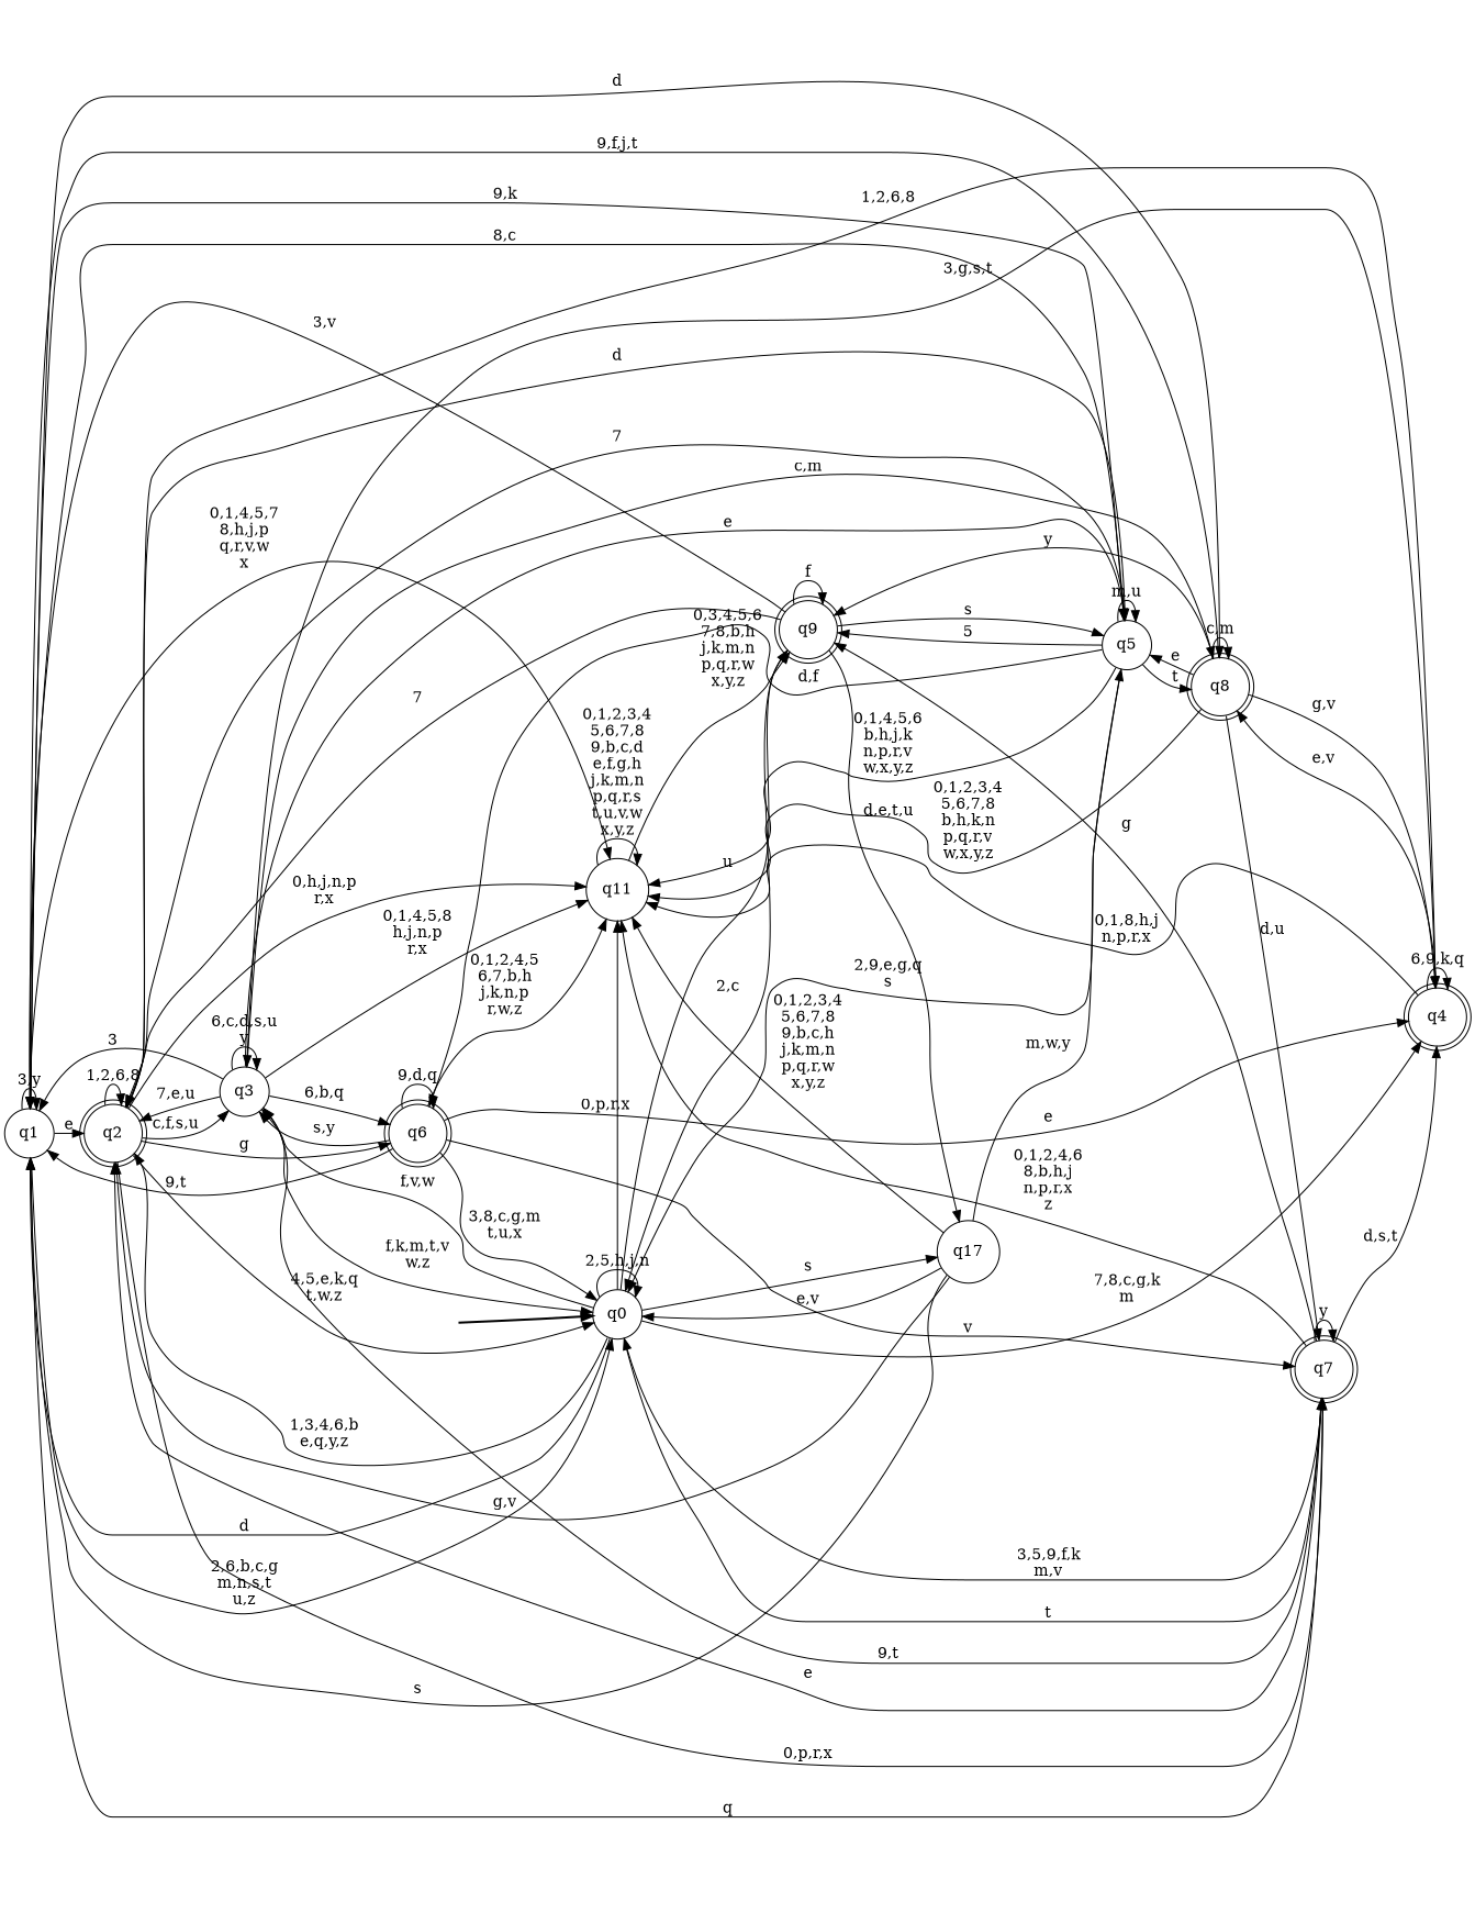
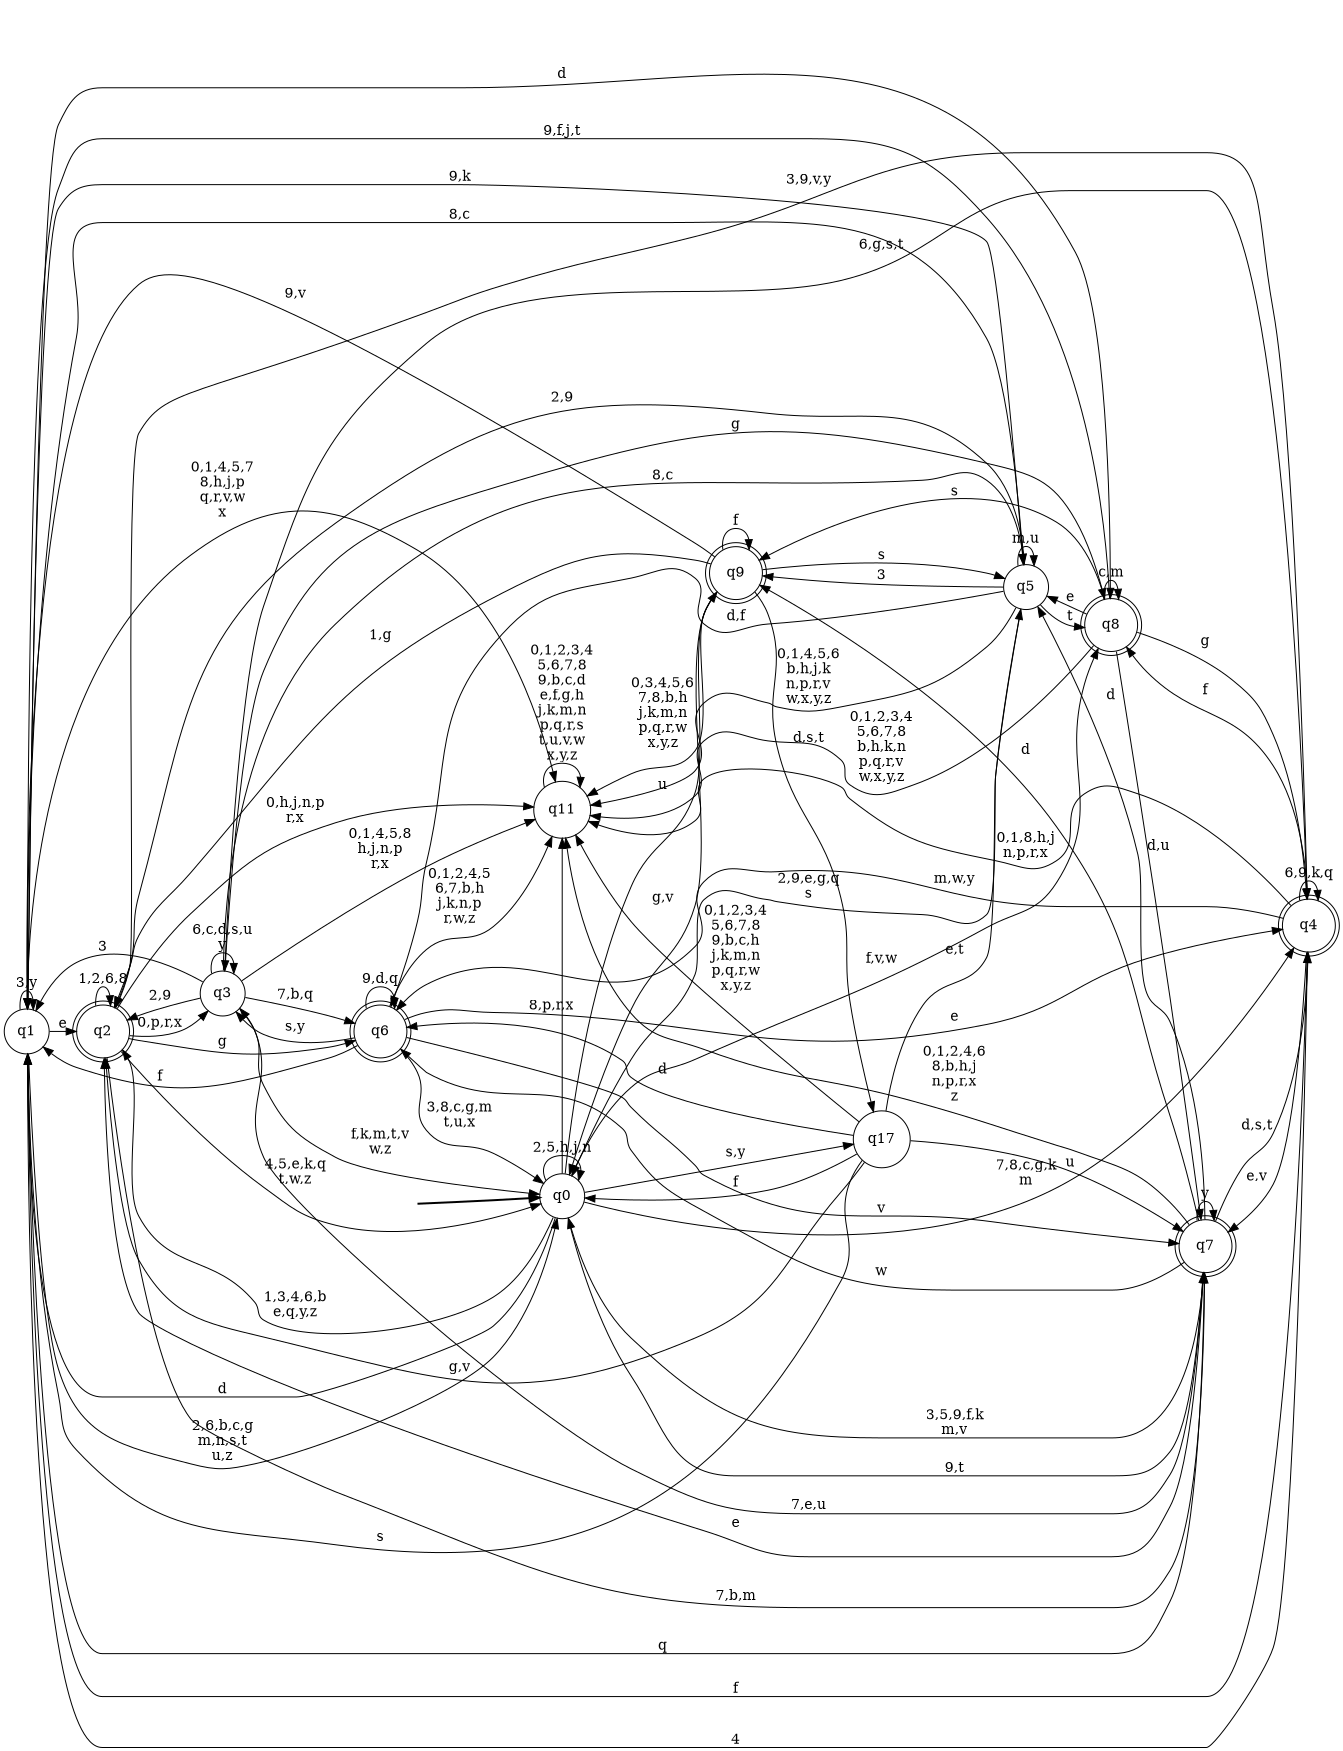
  digraph {
    rankdir=LR
    node [shape=circle style=filled color=black fillcolor=white]
    __start0 [height=0 shape=none style=invis width=0 color="" fillcolor=""]
    n2 [label=q0]
    n3 [label=q1]
    n4 [label=q2 shape=doublecircle style="rounded,filled"]
    n5 [label=q3]
    n6 [label=q4 shape=doublecircle style="rounded,filled"]
    n7 [label=q7 shape=doublecircle style="rounded,filled"]
    n8 [label=q9 shape=doublecircle style="rounded,filled"]
    n9 [label=q17]
    n10 [label=q11]
    n11 [label=q5]
    n12 [label=q8 shape=doublecircle style="rounded,filled"]
    n13 [label=q6 shape=doublecircle style="rounded,filled"]
    subgraph cluster_1 {
      nodesep=0.15
      ranksep=0.15
      style=invis
      __start0
      n2
    }
    __start0 -> n2 [penwidth=2]
    n2 -> n2 [label="2,5,h,j,n"]
    n2 -> n3 [label=d]
    n2 -> n4 [label="1,3,4,6,b\ne,q,y,z"]
-   n2 -> n5 [label="f,v,w"]
+   n2 -> n12 [label="f,v,w"]
    n2 -> n6 [label="7,8,c,g,k\nm"]
-   n2 -> n7 [label=t]
+   n2 -> n7 [label="9,t"]
    n2 -> n8 [label=u]
-   n2 -> n9 [label=s]
-   n2 -> n10 [label="0,p,r,x"]
+   n2 -> n9 [label="s,y"]
+   n2 -> n10 [label="8,p,r,x"]
    n3 -> n2 [label="2,6,b,c,g\nm,n,s,t\nu,z"]
    n3 -> n3 [label="3,y"]
    n3 -> n4 [label=e]
+   n3 -> n6 [label=f]
    n3 -> n10 [label="0,1,4,5,7\n8,h,j,p\nq,r,v,w\nx"]
    n3 -> n11 [label="9,k"]
    n3 -> n12 [label=d]
    n4 -> n2 [label="4,5,e,k,q\nt,w,z"]
    n4 -> n4 [label="1,2,6,8"]
-   n4 -> n5 [label="c,f,s,u"]
-   n4 -> n6 [label="1,2,6,8"]
-   n4 -> n7 [label="0,p,r,x"]
+   n4 -> n5 [label="0,p,r,x"]
+   n4 -> n6 [label="3,9,v,y"]
+   n4 -> n7 [label="7,b,m"]
    n4 -> n10 [label="0,h,j,n,p\nr,x"]
-   n4 -> n11 [label=d]
+   n7 -> n11 [label=d]
    n4 -> n13 [label=g]
    n5 -> n2 [label="f,k,m,t,v\nw,z"]
    n5 -> n3 [label=3]
-   n5 -> n4 [label="7,e,u"]
+   n5 -> n4 [label="2,9"]
    n5 -> n5 [label="6,c,d,s,u\ny"]
    n5 -> n10 [label="0,1,4,5,8\nh,j,n,p\nr,x"]
-   n5 -> n11 [label=e]
-   n5 -> n12 [label="c,m"]
-   n5 -> n13 [label="6,b,q"]
-   n6 -> n5 [label="3,g,s,t"]
+   n5 -> n11 [label="8,c"]
+   n5 -> n12 [label=g]
+   n5 -> n13 [label="7,b,q"]
+   n6 -> n3 [label=4]
+   n6 -> n5 [label="6,g,s,t"]
    n6 -> n6 [label="6,9,k,q"]
+   n6 -> n7 [label="e,v"]
    n6 -> n10 [label="0,1,8,h,j\nn,p,r,x"]
-   n6 -> n12 [label="e,v"]
+   n6 -> n12 [label=f]
+   n6 -> n13 [label="m,w,y"]
    n7 -> n2 [label="3,5,9,f,k\nm,v"]
    n7 -> n3 [label=q]
    n7 -> n4 [label=e]
-   n7 -> n5 [label="9,t"]
+   n7 -> n5 [label="7,e,u"]
    n7 -> n6 [label="d,s,t"]
    n7 -> n7 [label=y]
-   n7 -> n8 [label=g]
+   n7 -> n8 [label=d]
    n7 -> n10 [label="0,1,2,4,6\n8,b,h,j\nn,p,r,x\nz"]
-   n8 -> n2 [label="2,c"]
-   n8 -> n3 [label="3,v"]
-   n8 -> n4 [label=7]
+   n7 -> n13 [label=w]
+   n8 -> n2 [label="g,v"]
+   n8 -> n3 [label="9,v"]
+   n8 -> n4 [label="1,g"]
    n8 -> n8 [label=f]
-   n8 -> n9 [label="d,e,t,u"]
-   n10 -> n8 [label="0,3,4,5,6\n7,8,b,h\nj,k,m,n\np,q,r,w\nx,y,z"]
+   n8 -> n9 [label="d,s,t"]
+   n8 -> n10 [label="0,3,4,5,6\n7,8,b,h\nj,k,m,n\np,q,r,w\nx,y,z"]
    n8 -> n11 [label=s]
-   n9 -> n2 [label="e,v"]
+   n9 -> n2 [label=f]
    n9 -> n3 [label=s]
    n9 -> n4 [label="g,v"]
+   n9 -> n7 [label=u]
    n9 -> n10 [label="0,1,2,3,4\n5,6,7,8\n9,b,c,h\nj,k,m,n\np,q,r,w\nx,y,z"]
-   n9 -> n11 [label="m,w,y"]
+   n9 -> n11 [label="e,t"]
+   n9 -> n13 [label=d]
    n10 -> n10 [label="0,1,2,3,4\n5,6,7,8\n9,b,c,d\ne,f,g,h\nj,k,m,n\np,q,r,s\nt,u,v,w\nx,y,z"]
    n11 -> n2 [label="2,9,e,g,q\ns"]
    n11 -> n3 [label="8,c"]
-   n11 -> n4 [label=7]
-   n11 -> n8 [label=5]
+   n11 -> n4 [label="2,9"]
+   n11 -> n8 [label=3]
    n11 -> n10 [label="0,1,4,5,6\nb,h,j,k\nn,p,r,v\nw,x,y,z"]
    n11 -> n11 [label="m,u"]
    n11 -> n12 [label=t]
    n11 -> n13 [label="d,f"]
    n12 -> n3 [label="9,f,j,t"]
-   n12 -> n6 [label="g,v"]
+   n12 -> n6 [label=g]
    n12 -> n7 [label="d,u"]
-   n12 -> n8 [label=y]
+   n12 -> n8 [label=s]
    n12 -> n10 [label="0,1,2,3,4\n5,6,7,8\nb,h,k,n\np,q,r,v\nw,x,y,z"]
    n12 -> n11 [label=e]
    n12 -> n12 [label="c,m"]
    n13 -> n2 [label="3,8,c,g,m\nt,u,x"]
-   n13 -> n3 [label="9,t"]
+   n13 -> n3 [label=f]
    n13 -> n5 [label="s,y"]
    n13 -> n6 [label=e]
    n13 -> n7 [label=v]
    n13 -> n10 [label="0,1,2,4,5\n6,7,b,h\nj,k,n,p\nr,w,z"]
    n13 -> n13 [label="9,d,q"]
  }
